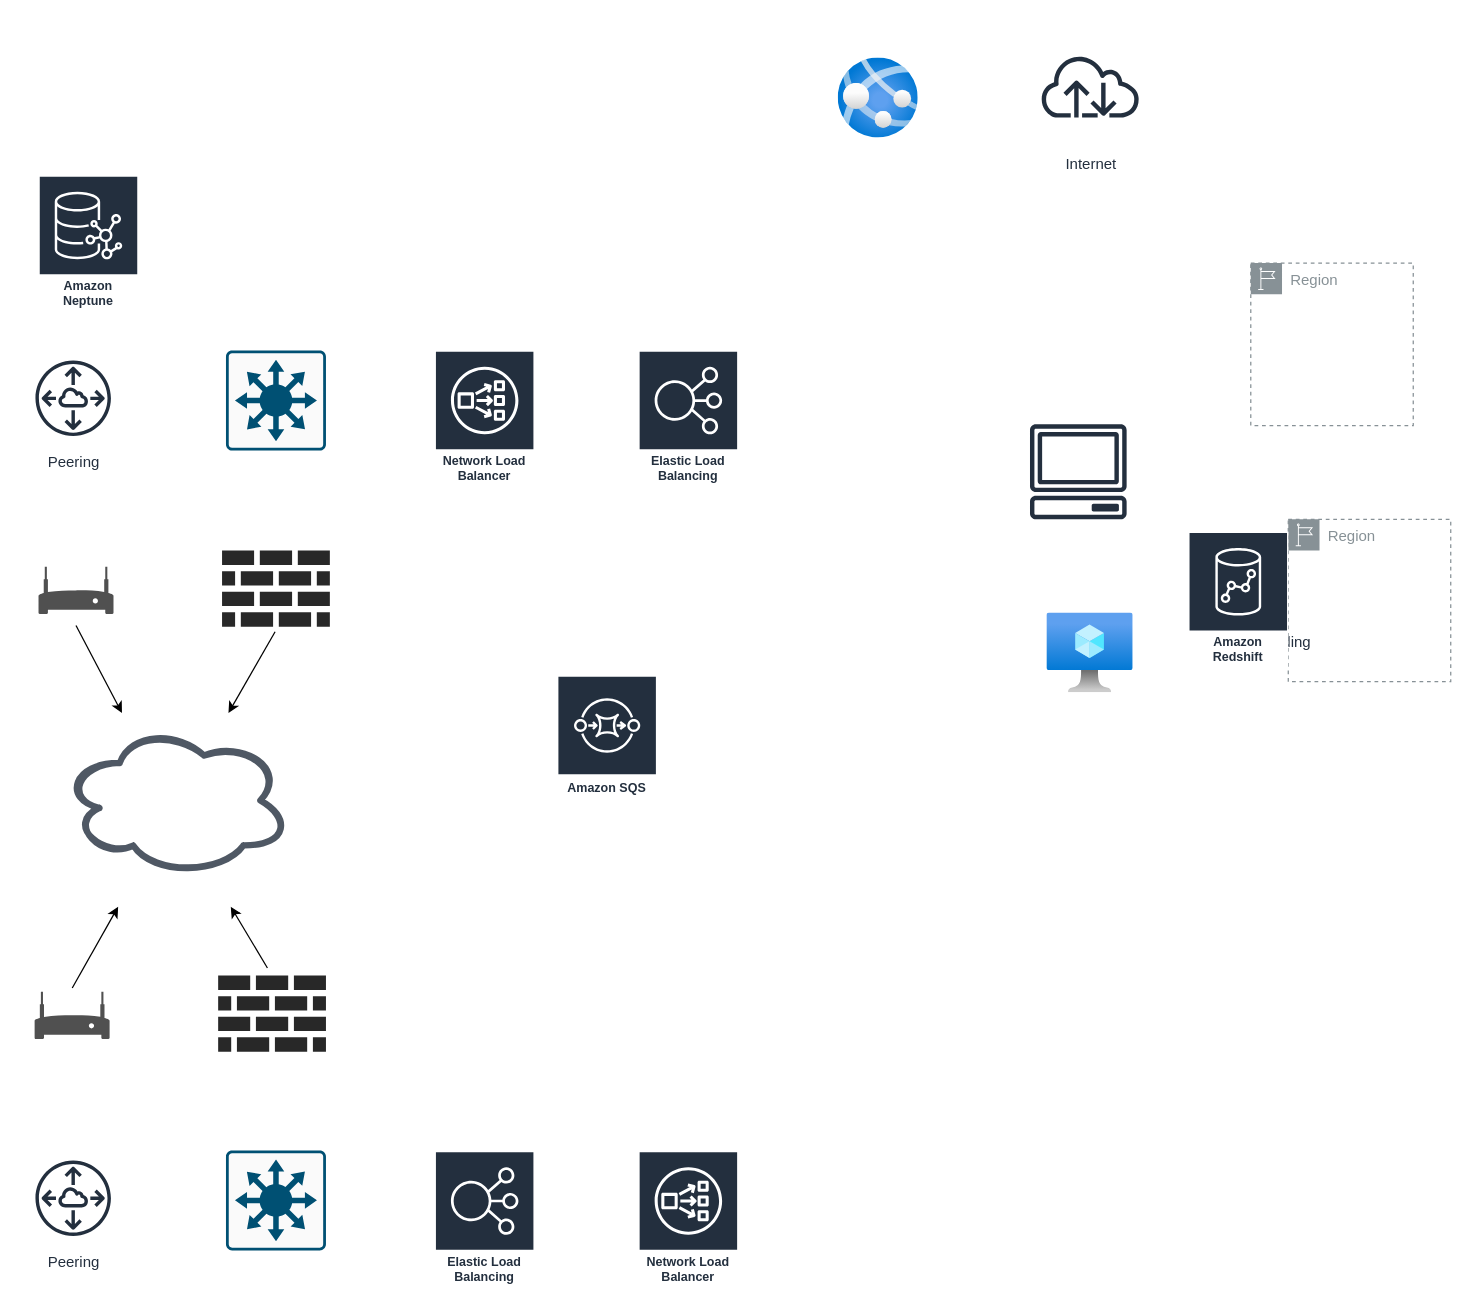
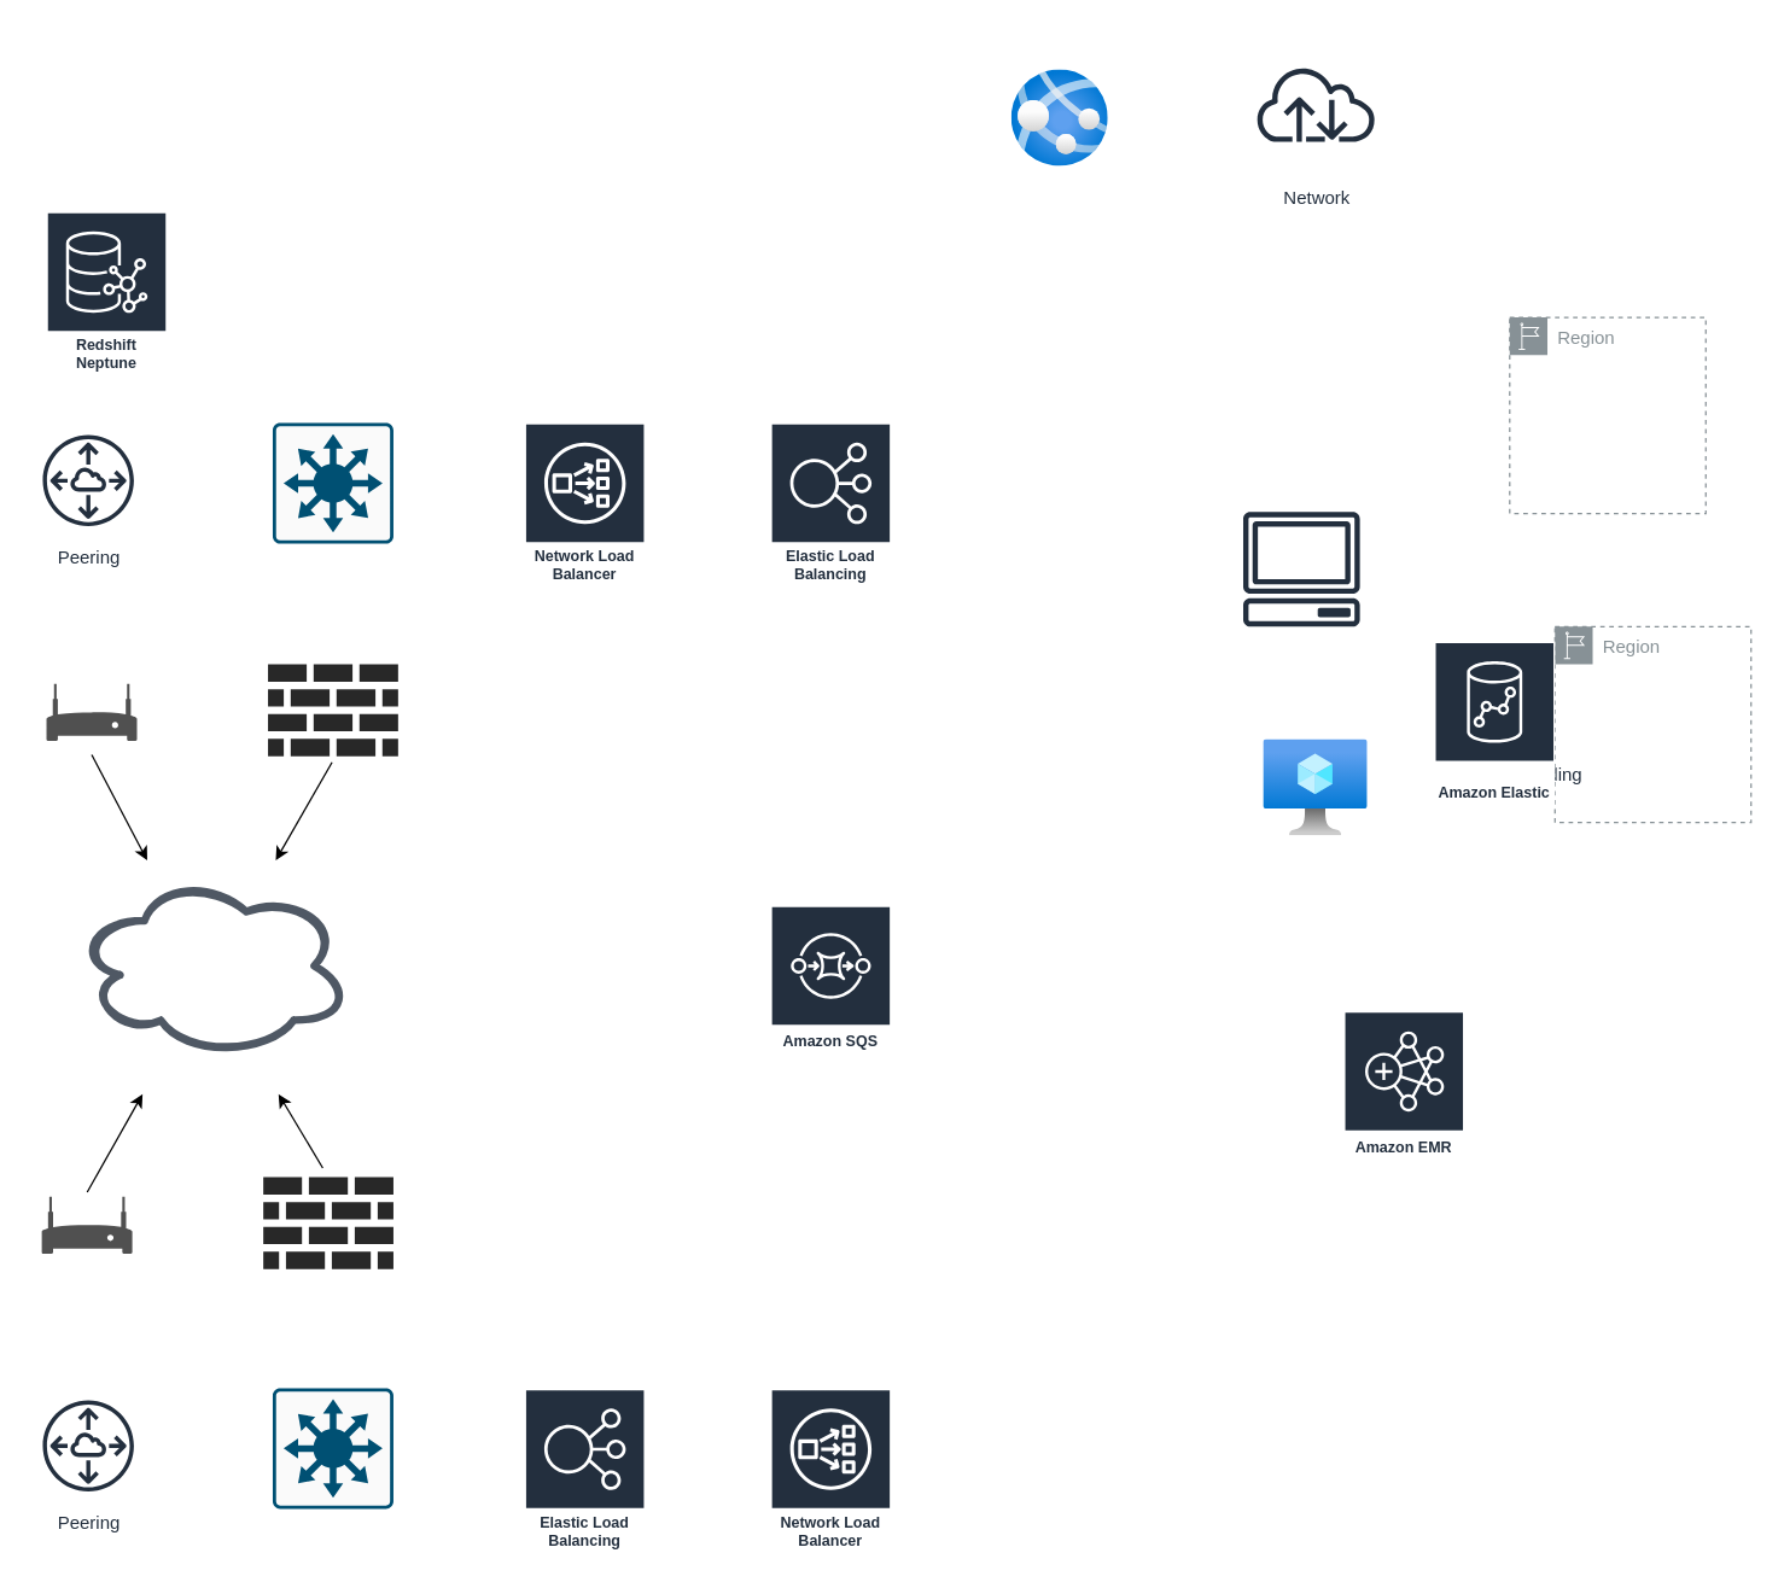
  <mxCell id="0" />
  <mxCell id="1" parent="0" />
  <mxCell id="2" value="Elastic Load Balancing" style="outlineConnect=0;fontColor=#232F3E;gradientColor=none;strokeColor=#ffffff;fillColor=#232F3E;dashed=0;verticalLabelPosition=middle;verticalAlign=bottom;align=center;html=1;whiteSpace=wrap;fontSize=10;fontStyle=1;spacing=3;shape=mxgraph.aws4.productIcon;prIcon=mxgraph.aws4.elastic_load_balancing;" vertex="1" parent="1"><mxGeometry x="510" y="280" width="80" height="110" as="geometry" /></mxCell>
  <mxCell id="3" value="Office building" style="outlineConnect=0;fontColor=#232F3E;gradientColor=none;strokeColor=#232F3E;fillColor=#ffffff;dashed=0;verticalLabelPosition=bottom;verticalAlign=top;align=center;html=1;fontSize=12;fontStyle=0;aspect=fixed;shape=mxgraph.aws4.resourceIcon;resIcon=mxgraph.aws4.office_building;" vertex="1" parent="1"><mxGeometry x="980" y="440" width="60" height="60" as="geometry" /></mxCell>
  <mxCell id="4" value="Region" style="outlineConnect=0;gradientColor=none;html=1;whiteSpace=wrap;fontSize=12;fontStyle=0;shape=mxgraph.aws4.group;grIcon=mxgraph.aws4.group_region;strokeColor=#879196;fillColor=none;verticalAlign=top;align=left;spacingLeft=30;fontColor=#879196;dashed=1;" vertex="1" parent="1"><mxGeometry x="1000" y="210" width="130" height="130" as="geometry" /></mxCell>
  <mxCell id="5" value="Region" style="outlineConnect=0;gradientColor=none;html=1;whiteSpace=wrap;fontSize=12;fontStyle=0;shape=mxgraph.aws4.group;grIcon=mxgraph.aws4.group_region;strokeColor=#879196;fillColor=none;verticalAlign=top;align=left;spacingLeft=30;fontColor=#879196;dashed=1;" vertex="1" parent="1"><mxGeometry x="1030" y="415" width="130" height="130" as="geometry" /></mxCell>
- <mxCell id="7" value="Amazon Redshift" style="outlineConnect=0;fontColor=#232F3E;gradientColor=none;strokeColor=#ffffff;fillColor=#232F3E;dashed=0;verticalLabelPosition=middle;verticalAlign=bottom;align=center;html=1;whiteSpace=wrap;fontSize=10;fontStyle=1;spacing=3;shape=mxgraph.aws4.productIcon;prIcon=mxgraph.aws4.redshift;" vertex="1" parent="1"><mxGeometry x="950" y="425" width="80" height="110" as="geometry" /></mxCell>
+ <mxCell id="6" value="Amazon EMR" style="outlineConnect=0;fontColor=#232F3E;gradientColor=none;strokeColor=#ffffff;fillColor=#232F3E;dashed=0;verticalLabelPosition=middle;verticalAlign=bottom;align=center;html=1;whiteSpace=wrap;fontSize=10;fontStyle=1;spacing=3;shape=mxgraph.aws4.productIcon;prIcon=mxgraph.aws4.emr;" vertex="1" parent="1"><mxGeometry x="890" y="670" width="80" height="100" as="geometry" /></mxCell>
+ <mxCell id="7" value="Amazon Elastic" style="outlineConnect=0;fontColor=#232F3E;gradientColor=none;strokeColor=#ffffff;fillColor=#232F3E;dashed=0;verticalLabelPosition=middle;verticalAlign=bottom;align=center;html=1;whiteSpace=wrap;fontSize=10;fontStyle=1;spacing=3;shape=mxgraph.aws4.productIcon;prIcon=mxgraph.aws4.redshift;" vertex="1" parent="1"><mxGeometry x="950" y="425" width="80" height="110" as="geometry" /></mxCell>
  <mxCell id="8" value="Network Load Balancer" style="outlineConnect=0;fontColor=#232F3E;gradientColor=none;strokeColor=#ffffff;fillColor=#232F3E;dashed=0;verticalLabelPosition=middle;verticalAlign=bottom;align=center;html=1;whiteSpace=wrap;fontSize=10;fontStyle=1;spacing=3;shape=mxgraph.aws4.productIcon;prIcon=mxgraph.aws4.network_load_balancer;" vertex="1" parent="1"><mxGeometry x="347" y="280" width="80" height="110" as="geometry" /></mxCell>
- <mxCell id="9" value="Amazon Neptune" style="outlineConnect=0;fontColor=#232F3E;gradientColor=none;strokeColor=#ffffff;fillColor=#232F3E;dashed=0;verticalLabelPosition=middle;verticalAlign=bottom;align=center;html=1;whiteSpace=wrap;fontSize=10;fontStyle=1;spacing=3;shape=mxgraph.aws4.productIcon;prIcon=mxgraph.aws4.neptune;" vertex="1" parent="1"><mxGeometry x="30" y="140" width="80" height="110" as="geometry" /></mxCell>
+ <mxCell id="9" value="Redshift Neptune" style="outlineConnect=0;fontColor=#232F3E;gradientColor=none;strokeColor=#ffffff;fillColor=#232F3E;dashed=0;verticalLabelPosition=middle;verticalAlign=bottom;align=center;html=1;whiteSpace=wrap;fontSize=10;fontStyle=1;spacing=3;shape=mxgraph.aws4.productIcon;prIcon=mxgraph.aws4.neptune;" vertex="1" parent="1"><mxGeometry x="30" y="140" width="80" height="110" as="geometry" /></mxCell>
  <mxCell id="10" value="" style="aspect=fixed;html=1;points=[];align=center;image;fontSize=12;image=img/lib/azure2/compute/Virtual_Machine.svg;dashed=0;strokeColor=#ffffff;fillColor=#232F3E;" vertex="1" parent="1"><mxGeometry x="837" y="490" width="69" height="64" as="geometry" /></mxCell>
  <mxCell id="11" value="" style="aspect=fixed;html=1;points=[];align=center;image;fontSize=12;image=img/lib/azure2/app_services/App_Services.svg;dashed=0;strokeColor=#ffffff;fillColor=#232F3E;" vertex="1" parent="1"><mxGeometry x="670" y="46" width="64" height="64" as="geometry" /></mxCell>
  <mxCell id="12" style="edgeStyle=none;rounded=0;orthogonalLoop=1;jettySize=auto;html=1;fontSize=10;fontColor=#232F3E;exitX=0.492;exitY=1.066;exitDx=0;exitDy=0;exitPerimeter=0;" edge="1" parent="1" source="13"><mxGeometry relative="1" as="geometry"><mxPoint x="181.992" y="570" as="targetPoint" /></mxGeometry></mxCell>
  <mxCell id="13" value="" style="verticalLabelPosition=bottom;html=1;fillColor=#282828;strokeColor=none;verticalAlign=top;pointerEvents=1;align=center;shape=mxgraph.cisco_safe.security_icons.firewall;dashed=0;fontSize=10;fontColor=#232F3E;" vertex="1" parent="1"><mxGeometry x="176.87" y="440" width="86.25" height="60.98" as="geometry" /></mxCell>
  <mxCell id="14" value="" style="outlineConnect=0;fontColor=#232F3E;gradientColor=none;fillColor=#232F3E;strokeColor=none;dashed=0;verticalLabelPosition=bottom;verticalAlign=top;align=center;html=1;fontSize=12;fontStyle=0;aspect=fixed;pointerEvents=1;shape=mxgraph.aws4.client;" vertex="1" parent="1"><mxGeometry x="823" y="339" width="78" height="76" as="geometry" /></mxCell>
- <mxCell id="15" value="Internet" style="outlineConnect=0;fontColor=#232F3E;gradientColor=none;strokeColor=#232F3E;fillColor=#ffffff;dashed=0;verticalLabelPosition=bottom;verticalAlign=top;align=center;html=1;fontSize=12;fontStyle=0;aspect=fixed;shape=mxgraph.aws4.resourceIcon;resIcon=mxgraph.aws4.internet;" vertex="1" parent="1"><mxGeometry x="823" y="20" width="97" height="97" as="geometry" /></mxCell>
+ <mxCell id="15" value="Network" style="outlineConnect=0;fontColor=#232F3E;gradientColor=none;strokeColor=#232F3E;fillColor=#ffffff;dashed=0;verticalLabelPosition=bottom;verticalAlign=top;align=center;html=1;fontSize=12;fontStyle=0;aspect=fixed;shape=mxgraph.aws4.resourceIcon;resIcon=mxgraph.aws4.internet;" vertex="1" parent="1"><mxGeometry x="823" y="20" width="97" height="97" as="geometry" /></mxCell>
  <mxCell id="16" value="" style="points=[[0.015,0.015,0],[0.985,0.015,0],[0.985,0.985,0],[0.015,0.985,0],[0.25,0,0],[0.5,0,0],[0.75,0,0],[1,0.25,0],[1,0.5,0],[1,0.75,0],[0.75,1,0],[0.5,1,0],[0.25,1,0],[0,0.75,0],[0,0.5,0],[0,0.25,0]];verticalLabelPosition=bottom;html=1;verticalAlign=top;aspect=fixed;align=center;pointerEvents=1;shape=mxgraph.cisco19.rect;prIcon=l3_switch;fillColor=#FAFAFA;strokeColor=#005073;dashed=0;fontSize=10;fontColor=#232F3E;" vertex="1" parent="1"><mxGeometry x="180" y="280" width="80" height="80" as="geometry" /></mxCell>
  <mxCell id="17" value="Peering" style="outlineConnect=0;fontColor=#232F3E;gradientColor=none;strokeColor=#232F3E;fillColor=#ffffff;dashed=0;verticalLabelPosition=bottom;verticalAlign=top;align=center;html=1;fontSize=12;fontStyle=0;aspect=fixed;shape=mxgraph.aws4.resourceIcon;resIcon=mxgraph.aws4.peering;" vertex="1" parent="1"><mxGeometry x="20" y="280.5" width="75.5" height="75.5" as="geometry" /></mxCell>
  <mxCell id="18" style="edgeStyle=none;rounded=0;orthogonalLoop=1;jettySize=auto;html=1;fontSize=10;fontColor=#232F3E;" edge="1" parent="1"><mxGeometry relative="1" as="geometry"><mxPoint x="60" y="500" as="sourcePoint" /><mxPoint x="96.78" y="570" as="targetPoint" /></mxGeometry></mxCell>
  <mxCell id="19" value="" style="pointerEvents=1;shadow=0;dashed=0;html=1;strokeColor=none;fillColor=#505050;labelPosition=center;verticalLabelPosition=bottom;verticalAlign=top;outlineConnect=0;align=center;shape=mxgraph.office.devices.modem;fontSize=10;fontColor=#232F3E;" vertex="1" parent="1"><mxGeometry x="30" y="453" width="60" height="37.78" as="geometry" /></mxCell>
  <mxCell id="20" style="rounded=0;orthogonalLoop=1;jettySize=auto;html=1;fontSize=10;fontColor=#232F3E;exitX=0.457;exitY=-0.098;exitDx=0;exitDy=0;exitPerimeter=0;" edge="1" parent="1" source="21"><mxGeometry relative="1" as="geometry"><mxPoint x="183.848" y="725" as="targetPoint" /></mxGeometry></mxCell>
  <mxCell id="21" value="" style="verticalLabelPosition=bottom;html=1;fillColor=#282828;strokeColor=none;verticalAlign=top;pointerEvents=1;align=center;shape=mxgraph.cisco_safe.security_icons.firewall;dashed=0;fontSize=10;fontColor=#232F3E;" vertex="1" parent="1"><mxGeometry x="173.75" y="780" width="86.25" height="60.98" as="geometry" /></mxCell>
  <mxCell id="22" style="edgeStyle=none;rounded=0;orthogonalLoop=1;jettySize=auto;html=1;fontSize=10;fontColor=#232F3E;" edge="1" parent="1"><mxGeometry relative="1" as="geometry"><mxPoint x="57" y="790" as="sourcePoint" /><mxPoint x="93.719" y="725" as="targetPoint" /></mxGeometry></mxCell>
  <mxCell id="23" value="" style="pointerEvents=1;shadow=0;dashed=0;html=1;strokeColor=none;fillColor=#505050;labelPosition=center;verticalLabelPosition=bottom;verticalAlign=top;outlineConnect=0;align=center;shape=mxgraph.office.devices.modem;fontSize=10;fontColor=#232F3E;" vertex="1" parent="1"><mxGeometry x="26.88" y="793" width="60" height="37.78" as="geometry" /></mxCell>
  <mxCell id="24" value="Elastic Load Balancing" style="outlineConnect=0;fontColor=#232F3E;gradientColor=none;strokeColor=#ffffff;fillColor=#232F3E;dashed=0;verticalLabelPosition=middle;verticalAlign=bottom;align=center;html=1;whiteSpace=wrap;fontSize=10;fontStyle=1;spacing=3;shape=mxgraph.aws4.productIcon;prIcon=mxgraph.aws4.elastic_load_balancing;" vertex="1" parent="1"><mxGeometry x="347" y="920.5" width="80" height="110" as="geometry" /></mxCell>
- <mxCell id="25" value="Amazon SQS" style="outlineConnect=0;fontColor=#232F3E;gradientColor=none;strokeColor=#ffffff;fillColor=#232F3E;dashed=0;verticalLabelPosition=middle;verticalAlign=bottom;align=center;html=1;whiteSpace=wrap;fontSize=10;fontStyle=1;spacing=3;shape=mxgraph.aws4.productIcon;prIcon=mxgraph.aws4.sqs;" vertex="1" parent="1"><mxGeometry x="445" y="540" width="80" height="100" as="geometry" /></mxCell>
+ <mxCell id="25" value="Amazon SQS" style="outlineConnect=0;fontColor=#232F3E;gradientColor=none;strokeColor=#ffffff;fillColor=#232F3E;dashed=0;verticalLabelPosition=middle;verticalAlign=bottom;align=center;html=1;whiteSpace=wrap;fontSize=10;fontStyle=1;spacing=3;shape=mxgraph.aws4.productIcon;prIcon=mxgraph.aws4.sqs;" vertex="1" parent="1"><mxGeometry x="510" y="600" width="80" height="100" as="geometry" /></mxCell>
  <mxCell id="26" value="Network Load Balancer" style="outlineConnect=0;fontColor=#232F3E;gradientColor=none;strokeColor=#ffffff;fillColor=#232F3E;dashed=0;verticalLabelPosition=middle;verticalAlign=bottom;align=center;html=1;whiteSpace=wrap;fontSize=10;fontStyle=1;spacing=3;shape=mxgraph.aws4.productIcon;prIcon=mxgraph.aws4.network_load_balancer;" vertex="1" parent="1"><mxGeometry x="510" y="920.5" width="80" height="110" as="geometry" /></mxCell>
  <mxCell id="27" value="" style="points=[[0.015,0.015,0],[0.985,0.015,0],[0.985,0.985,0],[0.015,0.985,0],[0.25,0,0],[0.5,0,0],[0.75,0,0],[1,0.25,0],[1,0.5,0],[1,0.75,0],[0.75,1,0],[0.5,1,0],[0.25,1,0],[0,0.75,0],[0,0.5,0],[0,0.25,0]];verticalLabelPosition=bottom;html=1;verticalAlign=top;aspect=fixed;align=center;pointerEvents=1;shape=mxgraph.cisco19.rect;prIcon=l3_switch;fillColor=#FAFAFA;strokeColor=#005073;dashed=0;fontSize=10;fontColor=#232F3E;" vertex="1" parent="1"><mxGeometry x="180" y="920" width="80" height="80" as="geometry" /></mxCell>
  <mxCell id="28" value="Peering" style="outlineConnect=0;fontColor=#232F3E;gradientColor=none;strokeColor=#232F3E;fillColor=#ffffff;dashed=0;verticalLabelPosition=bottom;verticalAlign=top;align=center;html=1;fontSize=12;fontStyle=0;aspect=fixed;shape=mxgraph.aws4.resourceIcon;resIcon=mxgraph.aws4.peering;" vertex="1" parent="1"><mxGeometry x="20" y="920.5" width="75.5" height="75.5" as="geometry" /></mxCell>
  <mxCell id="29" value="" style="ellipse;shape=cloud;whiteSpace=wrap;html=1;dashed=0;fontSize=10;fontColor=#232F3E;fontStyle=1;verticalAlign=bottom;spacing=3;strokeColor=#232F3E;fillColor=none;strokeWidth=5;perimeterSpacing=2;opacity=80;shadow=0;sketch=1;" vertex="1" parent="1"><mxGeometry x="50" y="580" width="180" height="120" as="geometry" /></mxCell>
